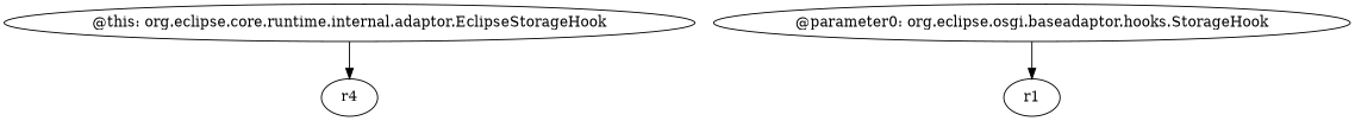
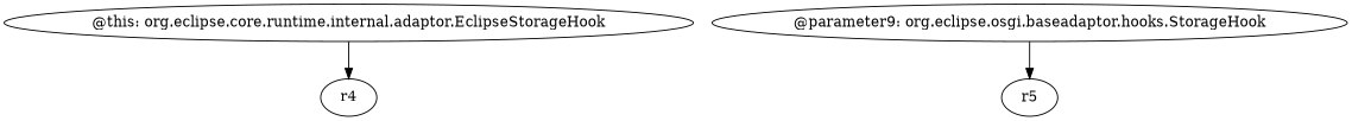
  digraph {
    n1 [label="@this: org.eclipse.core.runtime.internal.adaptor.EclipseStorageHook"]
    n2 [label=r4]
-   n3 [label="@parameter0: org.eclipse.osgi.baseadaptor.hooks.StorageHook"]
-   n4 [label=r1]
+   n3 [label="@parameter9: org.eclipse.osgi.baseadaptor.hooks.StorageHook"]
+   n4 [label=r5]
    n1 -> n2
    n3 -> n4
  }
